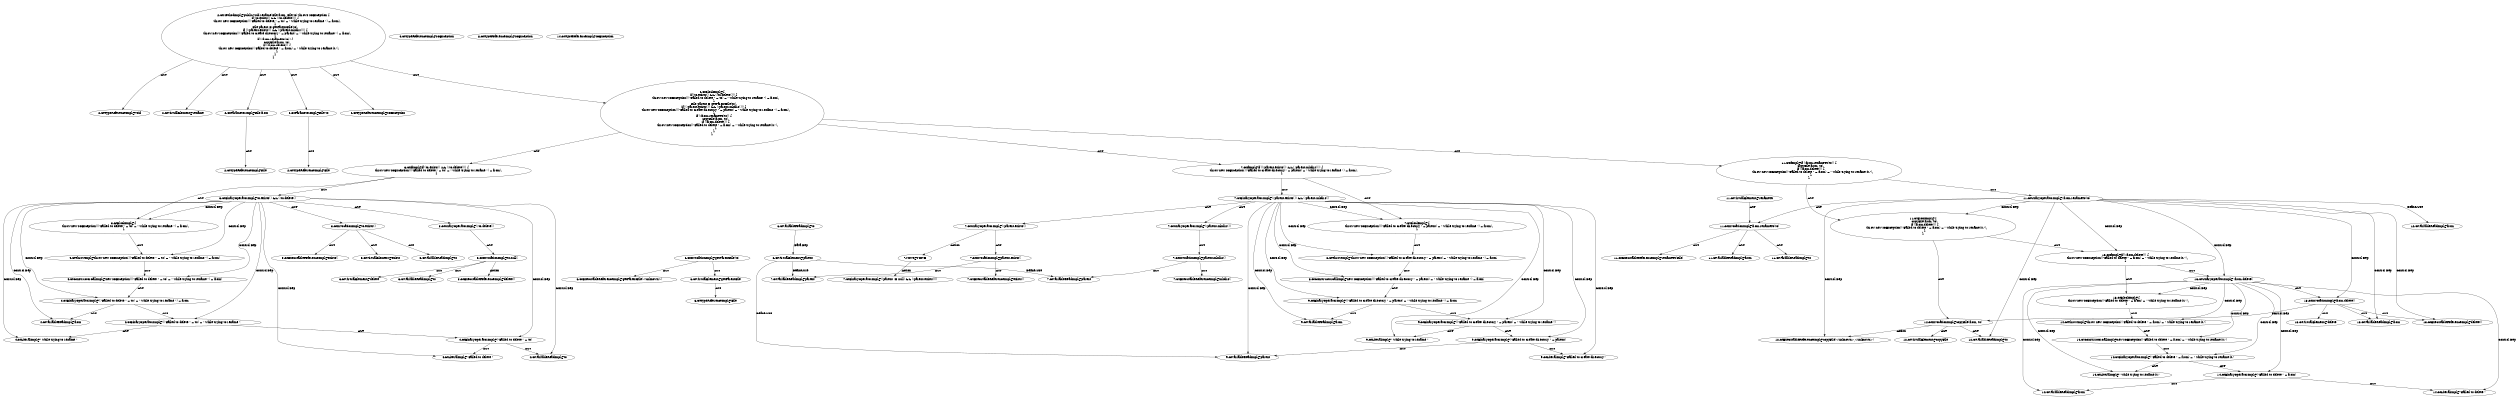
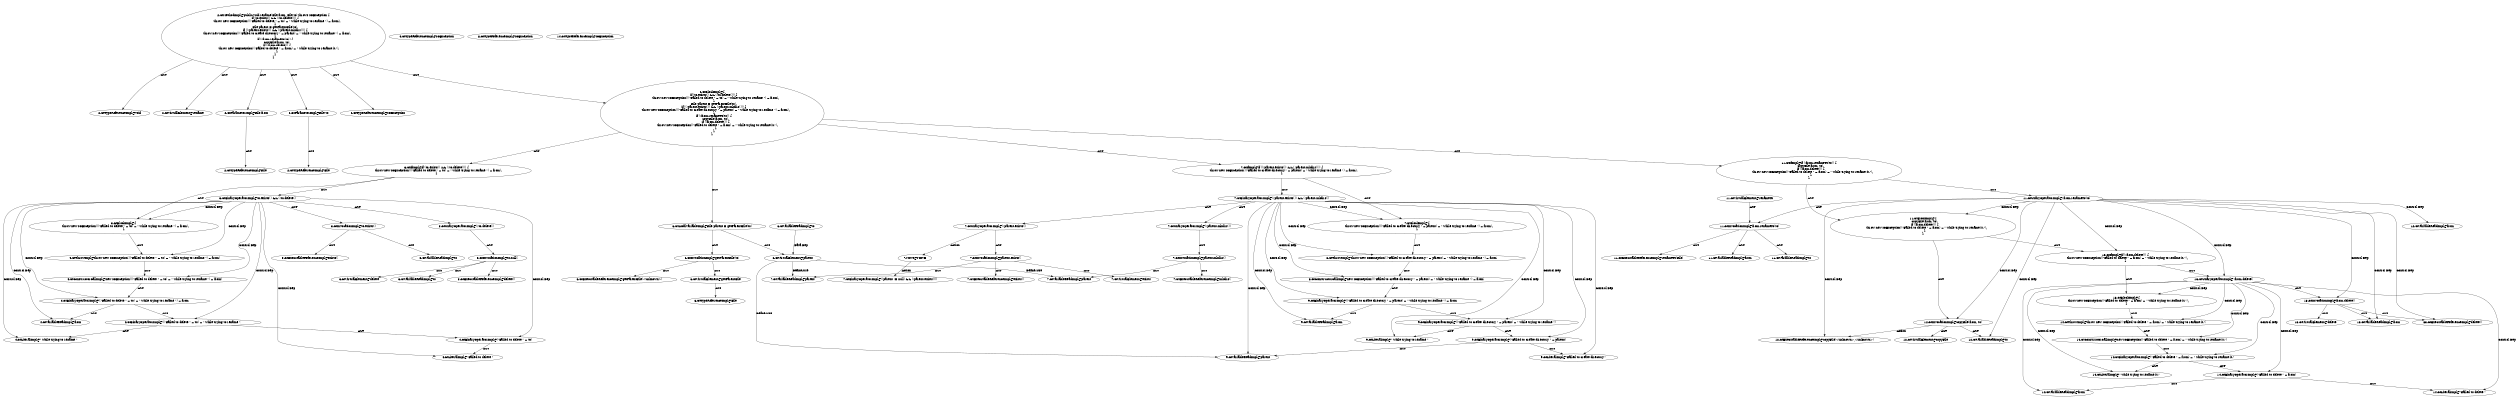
  digraph {
    node [shape=ellipse]
    n1 [label="2:CtTypeReferenceImpl@void"]
    n2 [label="2:CtVirtualElement@rename"]
    n3 [label="2:CtParameterImpl@File from"]
    n4 [label="2:CtTypeReferenceImpl@File"]
    n5 [label="2:CtParameterImpl@File to"]
    n6 [label="2:CtTypeReferenceImpl@File"]
    n7 [label="2:CtTypeReferenceImpl@IOException"]
    n8 [label="3:CtExecutableReferenceImpl@exists()"]
-   n9 [label="3:CtVirtualElement@exists"]
    n10 [label="3:CtVariableReadImpl@to"]
    n11 [label="3:CtInvocationImpl@to.exists()"]
    n12 [label="3:CtExecutableReferenceImpl@delete()"]
    n13 [label="3:CtVirtualElement@delete"]
    n14 [label="3:CtVariableReadImpl@to"]
    n15 [label="3:CtInvocationImpl@to.null()"]
    n16 [label="3:CtUnaryOperatorImpl@(!to.delete())"]
    n17 [label="3:CtBinaryOperatorImpl@to.exists() && (!to.delete())"]
    n18 [label="4:CtLiteralImpl@\"Failed to delete \""]
-   n19 [label="4:CtVariableReadImpl@to"]
    n20 [label="4:CtBinaryOperatorImpl@(\"Failed to delete \" + to)"]
    n21 [label="4:CtLiteralImpl@\" while trying to rename \""]
    n22 [label="4:CtBinaryOperatorImpl@((\"Failed to delete \" + to) + \" while trying to rename \")"]
    n23 [label="4:CtVariableReadImpl@from"]
    n24 [label="4:CtBinaryOperatorImpl@((\"Failed to delete \" + to) + \" while trying to rename \") + from"]
    n25 [label="4:CtConstructorCallImpl@new IOException(((\"Failed to delete \" + to) + \" while trying to rename \") + from)"]
    n26 [label="4:CtThrowImpl@throw new IOException(((\"Failed to delete \" + to) + \" while trying to rename \") + from)"]
    n27 [label="3:CtBlockImpl@\{\n    throw new IOException(((\"Failed to delete \" + to) + \" while trying to rename \") + from);\n\}"]
    n28 [label="4:CtTypeReferenceImpl@IOException"]
    n29 [label="3:CtIfImpl@if (to.exists() && (!to.delete())) \{\n    throw new IOException(((\"Failed to delete \" + to) + \" while trying to rename \") + from);\n\}"]
    n30 [label="6:CtTypeReferenceImpl@File"]
    n31 [label="6:CtExecutableReferenceImpl@getParentFile(<unknown>)"]
    n32 [label="6:CtVirtualElement@getParentFile"]
    n33 [label="6:CtVariableReadImpl@to"]
    n34 [label="6:CtVirtualElement@parent"]
    n35 [label="7:CtVariableReadImpl@parent"]
    n36 [label="7:CtVariableReadImpl@parent"]
    n37 [label="9:CtVariableReadImpl@parent"]
    n38 [label="6:CtInvocationImpl@getParentFile(to)"]
+   n39 [label="6:CtLocalVariableImpl@File parent = getParentFile(to)"]
    n40 [label="7:CtExecutableReferenceImpl@exists()"]
+   n41 [label="7:CtVirtualElement@exists"]
    n42 [label="7:CtInvocationImpl@parent.exists()"]
    n43 [label="7:CtUnaryOperatorImpl@(!parent.exists())"]
    n44 [label="7:Move@MOVE"]
    n45 [label="7:CtBinaryOperatorImpl@((parent != null) && (!parent.exists()))"]
    n46 [label="7:CtExecutableReferenceImpl@mkdirs()"]
    n47 [label="7:CtInvocationImpl@parent.mkdirs()"]
    n48 [label="7:CtUnaryOperatorImpl@(!parent.mkdirs())"]
    n49 [label="7:CtBinaryOperatorImpl@(!parent.exists()) && (!parent.mkdirs())"]
    n50 [label="9:CtLiteralImpl@\"Failed to create directory \""]
    n51 [label="9:CtBinaryOperatorImpl@(\"Failed to create directory \" + parent)"]
    n52 [label="9:CtLiteralImpl@\" while trying to rename \""]
    n53 [label="9:CtBinaryOperatorImpl@((\"Failed to create directory \" + parent) + \" while trying to rename \")"]
    n54 [label="9:CtVariableReadImpl@from"]
    n55 [label="9:CtBinaryOperatorImpl@((\"Failed to create directory \" + parent) + \" while trying to rename \") + from"]
    n56 [label="8:CtConstructorCallImpl@new IOException(((\"Failed to create directory \" + parent) + \" while trying to rename \") + from)"]
    n57 [label="8:CtThrowImpl@throw new IOException(((\"Failed to create directory \" + parent) + \" while trying to rename \") + from)"]
    n58 [label="7:CtBlockImpl@\{\n    throw new IOException(((\"Failed to create directory \" + parent) + \" while trying to rename \") + from);\n\}"]
    n59 [label="8:CtTypeReferenceImpl@IOException"]
    n60 [label="7:CtIfImpl@if ((!parent.exists()) && (!parent.mkdirs())) \{\n    throw new IOException(((\"Failed to create directory \" + parent) + \" while trying to rename \") + from);\n\}"]
    n61 [label="11:CtExecutableReferenceImpl@renameTo(File)"]
    n62 [label="11:CtVirtualElement@renameTo"]
    n63 [label="11:CtInvocationImpl@from.renameTo(to)"]
    n64 [label="11:CtVariableReadImpl@from"]
    n65 [label="11:CtVariableReadImpl@to"]
    n66 [label="11:CtUnaryOperatorImpl@!from.renameTo(to)"]
    n67 [label="12:CtExecutableReferenceImpl@copyFile(<unknown>,<unknown>)"]
    n68 [label="12:CtVariableReadImpl@from"]
    n69 [label="12:CtVariableReadImpl@to"]
    n70 [label="12:CtInvocationImpl@copyFile(from, to)"]
-   n71 [label="13:CtExecutableReferenceImpl@delete()"]
+   n71 [label="83:CtExecutableReferenceImpl@delete()"]
    n72 [label="13:CtVariableReadImpl@from"]
    n73 [label="13:CtInvocationImpl@from.delete()"]
    n74 [label="13:CtUnaryOperatorImpl@!from.delete()"]
    n75 [label="13:CtIfImpl@if (!from.delete()) \{\n    throw new IOException((\"Failed to delete \" + from) + \" while trying to rename it.\");\n\}"]
    n76 [label="11:CtBlockImpl@\{\n    copyFile(from, to);\n    if (!from.delete()) \{\n        throw new IOException((\"Failed to delete \" + from) + \" while trying to rename it.\");\n    \}\n\}"]
    n77 [label="12:CtVirtualElement@copyFile"]
    n78 [label="13:CtVirtualElement@delete"]
    n79 [label="14:CtLiteralImpl@\"Failed to delete \""]
    n80 [label="14:CtVariableReadImpl@from"]
    n81 [label="14:CtBinaryOperatorImpl@(\"Failed to delete \" + from)"]
    n82 [label="14:CtLiteralImpl@\" while trying to rename it.\""]
    n83 [label="14:CtBinaryOperatorImpl@(\"Failed to delete \" + from) + \" while trying to rename it.\""]
    n84 [label="14:CtConstructorCallImpl@new IOException((\"Failed to delete \" + from) + \" while trying to rename it.\")"]
    n85 [label="14:CtThrowImpl@throw new IOException((\"Failed to delete \" + from) + \" while trying to rename it.\")"]
    n86 [label="13:CtBlockImpl@\{\n    throw new IOException((\"Failed to delete \" + from) + \" while trying to rename it.\");\n\}"]
    n87 [label="14:CtTypeReferenceImpl@IOException"]
    n88 [label="11:CtIfImpl@if (!from.renameTo(to)) \{\n    copyFile(from, to);\n    if (!from.delete()) \{\n        throw new IOException((\"Failed to delete \" + from) + \" while trying to rename it.\");\n    \}\n\}"]
    n89 [label="2:CtBlockImpl@\{\n    if (to.exists() && (!to.delete())) \{\n        throw new IOException(((\"Failed to delete \" + to) + \" while trying to rename \") + from);\n    \}\n    File parent = getParentFile(to);\n    if ((!parent.exists()) && (!parent.mkdirs())) \{\n        throw new IOException(((\"Failed to create directory \" + parent) + \" while trying to rename \") + from);\n    \}\n    if (!from.renameTo(to)) \{\n        copyFile(from, to);\n        if (!from.delete()) \{\n            throw new IOException((\"Failed to delete \" + from) + \" while trying to rename it.\");\n        \}\n    \}\n\}"]
    n90 [label="2:CtMethodImpl@public void rename(File from, File to) throws IOException \{\n    if (to.exists() && (!to.delete())) \{\n        throw new IOException(((\"Failed to delete \" + to) + \" while trying to rename \") + from);\n    \}\n    File parent = getParentFile(to);\n    if ((!parent.exists()) && (!parent.mkdirs())) \{\n        throw new IOException(((\"Failed to create directory \" + parent) + \" while trying to rename \") + from);\n    \}\n    if (!from.renameTo(to)) \{\n        copyFile(from, to);\n        if (!from.delete()) \{\n            throw new IOException((\"Failed to delete \" + from) + \" while trying to rename it.\");\n        \}\n    \}\n\}"]
    n3 -> n4 [label=AST]
    n5 -> n6 [label=AST]
    n11 -> n8 [label=AST]
-   n11 -> n9 [label=AST]
    n11 -> n10 [label=AST]
-   n15 -> n12 [label=Action]
+   n15 -> n12 [label=AST]
    n15 -> n13 [label=AST]
    n15 -> n14 [label=AST]
    n16 -> n15 [label=AST]
    n17 -> n11 [label=AST]
    n17 -> n16 [label=AST]
    n17 -> n18 [label="Control Dep"]
-   n17 -> n19 [label="Control Dep"]
    n17 -> n20 [label="Control Dep"]
    n17 -> n21 [label="Control Dep"]
    n17 -> n22 [label="Control Dep"]
    n17 -> n23 [label="Control Dep"]
    n17 -> n24 [label="Control Dep"]
    n17 -> n25 [label="Control Dep"]
    n17 -> n26 [label="Control Dep"]
    n17 -> n27 [label="Control Dep"]
    n20 -> n18 [label=AST]
-   n20 -> n19 [label=AST]
    n22 -> n20 [label=AST]
    n22 -> n21 [label=AST]
    n24 -> n22 [label=AST]
    n24 -> n23 [label=AST]
    n25 -> n24 [label=AST]
    n26 -> n25 [label=AST]
    n27 -> n26 [label=AST]
    n29 -> n17 [label=AST]
    n29 -> n27 [label=AST]
    n32 -> n30 [label=AST]
    n33 -> n34 [label="Data Dep"]
    n34 -> n35 [label="Define-Use"]
    n34 -> n36 [label="Define-Use"]
    n34 -> n37 [label="Define-Use"]
    n38 -> n31 [label=AST]
    n38 -> n32 [label=AST]
+   n39 -> n34 [label=AST]
+   n39 -> n38 [label=AST]
    n42 -> n35 [label=AST]
    n42 -> n40 [label=AST]
+   n42 -> n41 [label=AST]
    n43 -> n42 [label=AST]
    n43 -> n44 [label=Action]
    n44 -> n45 [label=Action]
    n47 -> n36 [label=AST]
    n47 -> n46 [label=AST]
    n48 -> n47 [label=AST]
    n49 -> n37 [label="Control Dep"]
    n49 -> n43 [label=AST]
    n49 -> n48 [label=AST]
    n49 -> n50 [label="Control Dep"]
    n49 -> n51 [label="Control Dep"]
    n49 -> n52 [label="Control Dep"]
    n49 -> n53 [label="Control Dep"]
    n49 -> n54 [label="Control Dep"]
    n49 -> n55 [label="Control Dep"]
    n49 -> n56 [label="Control Dep"]
    n49 -> n57 [label="Control Dep"]
    n49 -> n58 [label="Control Dep"]
    n51 -> n37 [label=AST]
    n51 -> n50 [label=AST]
    n53 -> n51 [label=AST]
    n53 -> n52 [label=AST]
    n55 -> n53 [label=AST]
    n55 -> n54 [label=AST]
    n56 -> n55 [label=AST]
    n57 -> n56 [label=AST]
    n58 -> n57 [label=AST]
    n60 -> n49 [label=AST]
    n60 -> n58 [label=AST]
    n62 -> n63 [label=AST]
    n63 -> n61 [label=AST]
    n63 -> n64 [label=AST]
    n63 -> n65 [label=AST]
    n66 -> n63 [label=AST]
    n66 -> n67 [label="Control Dep"]
-   n66 -> n68 [label="Define-Use"]
+   n66 -> n68 [label="Control Dep"]
    n66 -> n69 [label="Control Dep"]
-   n73 -> n70 [label="Control Dep"]
+   n66 -> n70 [label="Control Dep"]
    n66 -> n71 [label="Control Dep"]
    n66 -> n72 [label="Control Dep"]
    n66 -> n73 [label="Control Dep"]
    n66 -> n74 [label="Control Dep"]
    n66 -> n75 [label="Control Dep"]
    n66 -> n76 [label="Control Dep"]
    n70 -> n67 [label=Action]
    n70 -> n69 [label=AST]
    n70 -> n77 [label=AST]
    n73 -> n71 [label=AST]
    n73 -> n72 [label=AST]
    n73 -> n78 [label=AST]
    n74 -> n73 [label=AST]
    n74 -> n79 [label="Control Dep"]
    n74 -> n80 [label="Control Dep"]
    n74 -> n81 [label="Control Dep"]
    n74 -> n82 [label="Control Dep"]
    n74 -> n83 [label="Control Dep"]
    n74 -> n84 [label="Control Dep"]
    n74 -> n85 [label="Control Dep"]
    n74 -> n86 [label="Control Dep"]
    n75 -> n74 [label=AST]
    n75 -> n86 [label=AST]
    n76 -> n70 [label=AST]
    n76 -> n75 [label=AST]
    n81 -> n79 [label=AST]
    n81 -> n80 [label=AST]
    n83 -> n81 [label=AST]
    n83 -> n82 [label=AST]
    n84 -> n83 [label=AST]
    n85 -> n84 [label=AST]
    n86 -> n85 [label=AST]
    n88 -> n66 [label=AST]
    n88 -> n76 [label=AST]
    n89 -> n29 [label=AST]
+   n89 -> n39 [label=AST]
    n89 -> n60 [label=AST]
    n89 -> n88 [label=AST]
    n90 -> n1 [label=AST]
    n90 -> n2 [label=AST]
    n90 -> n3 [label=AST]
    n90 -> n5 [label=AST]
    n90 -> n7 [label=AST]
    n90 -> n89 [label=AST]
  }
